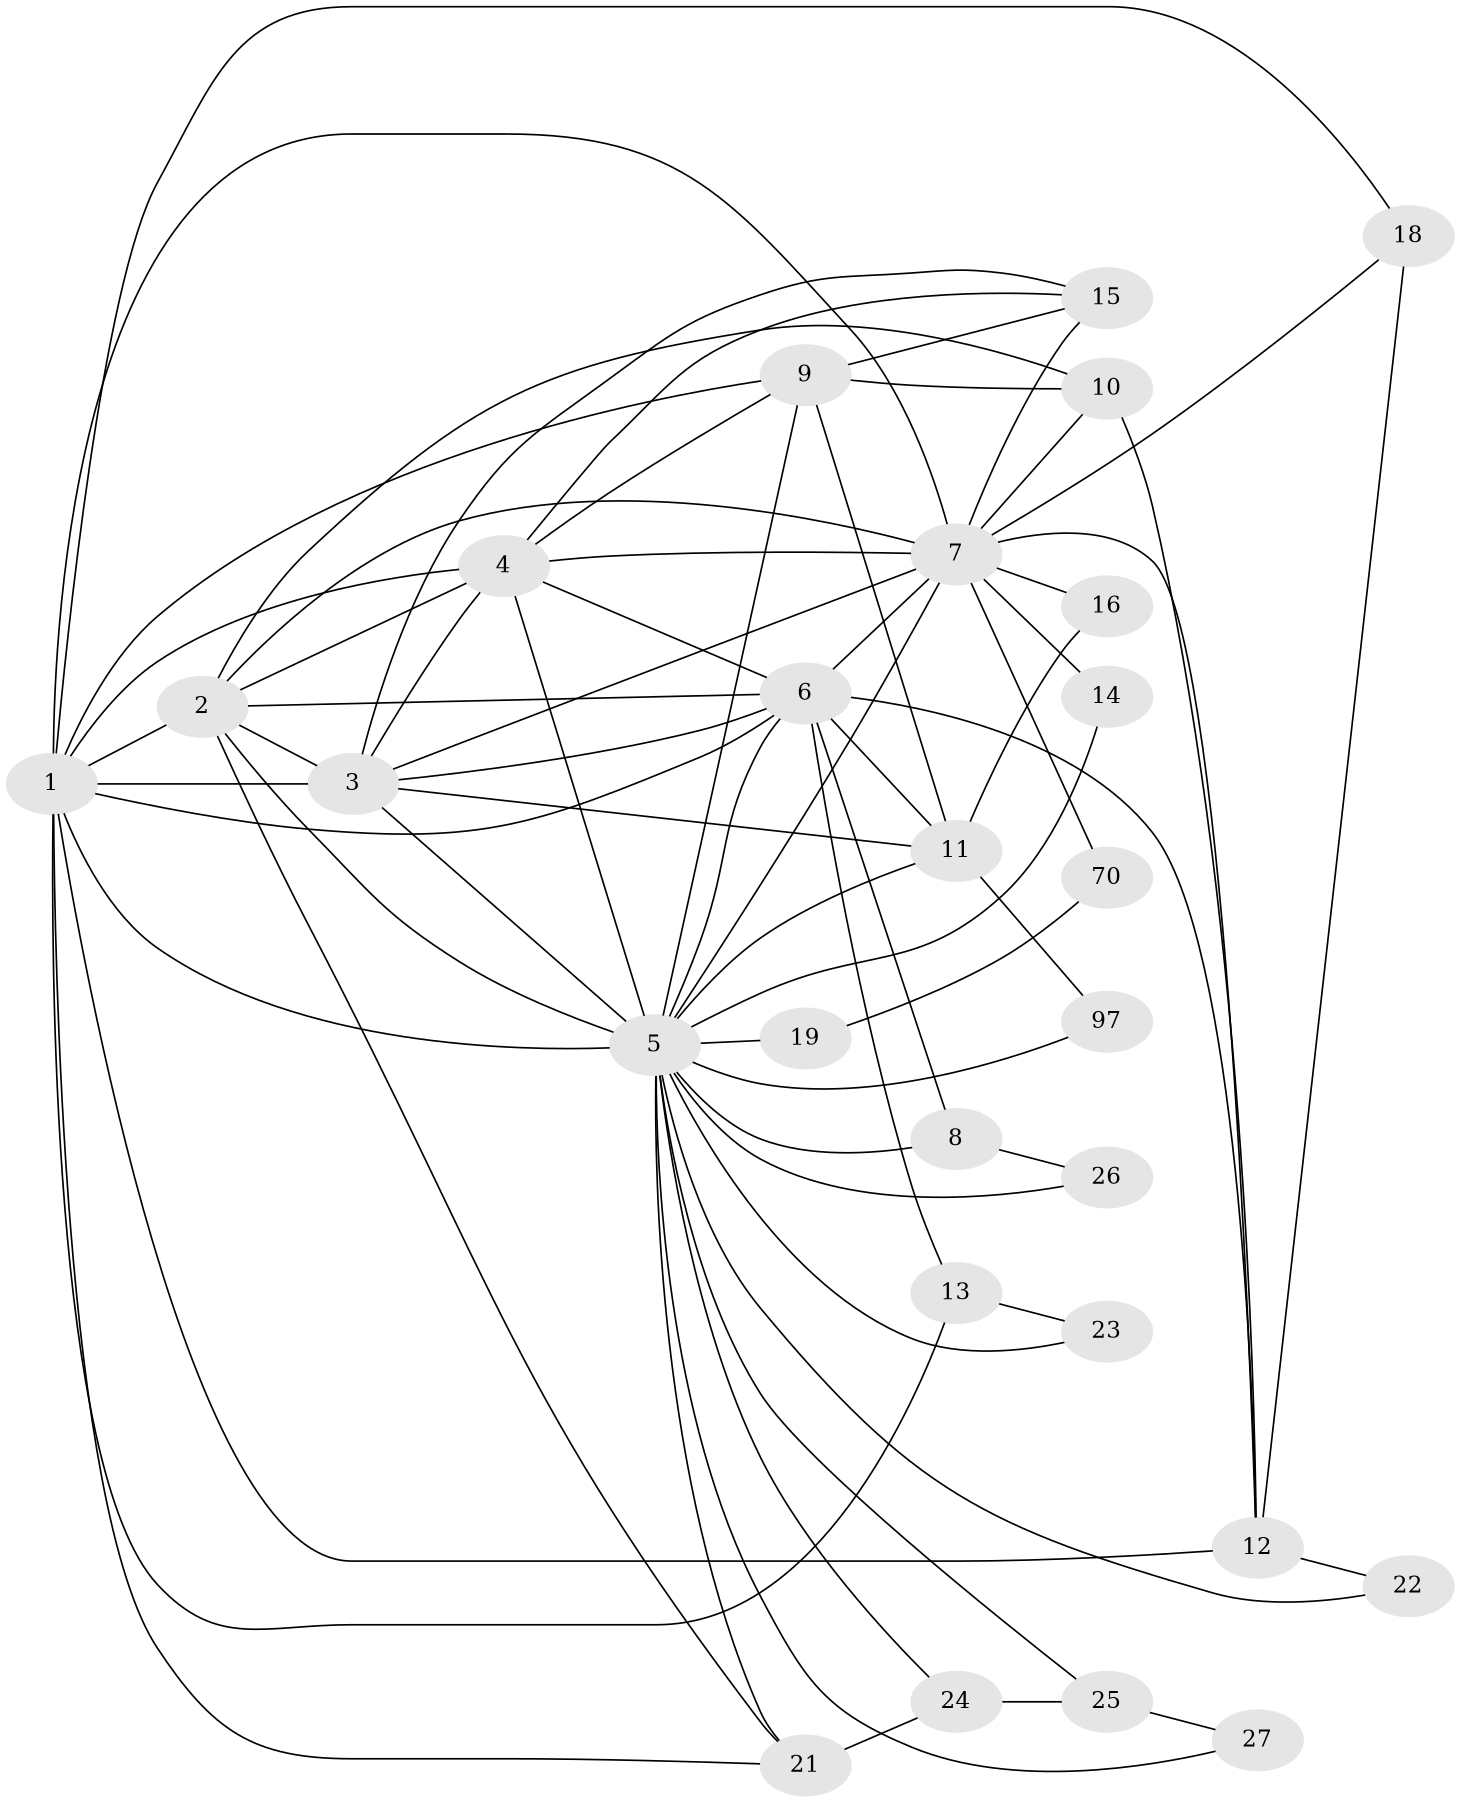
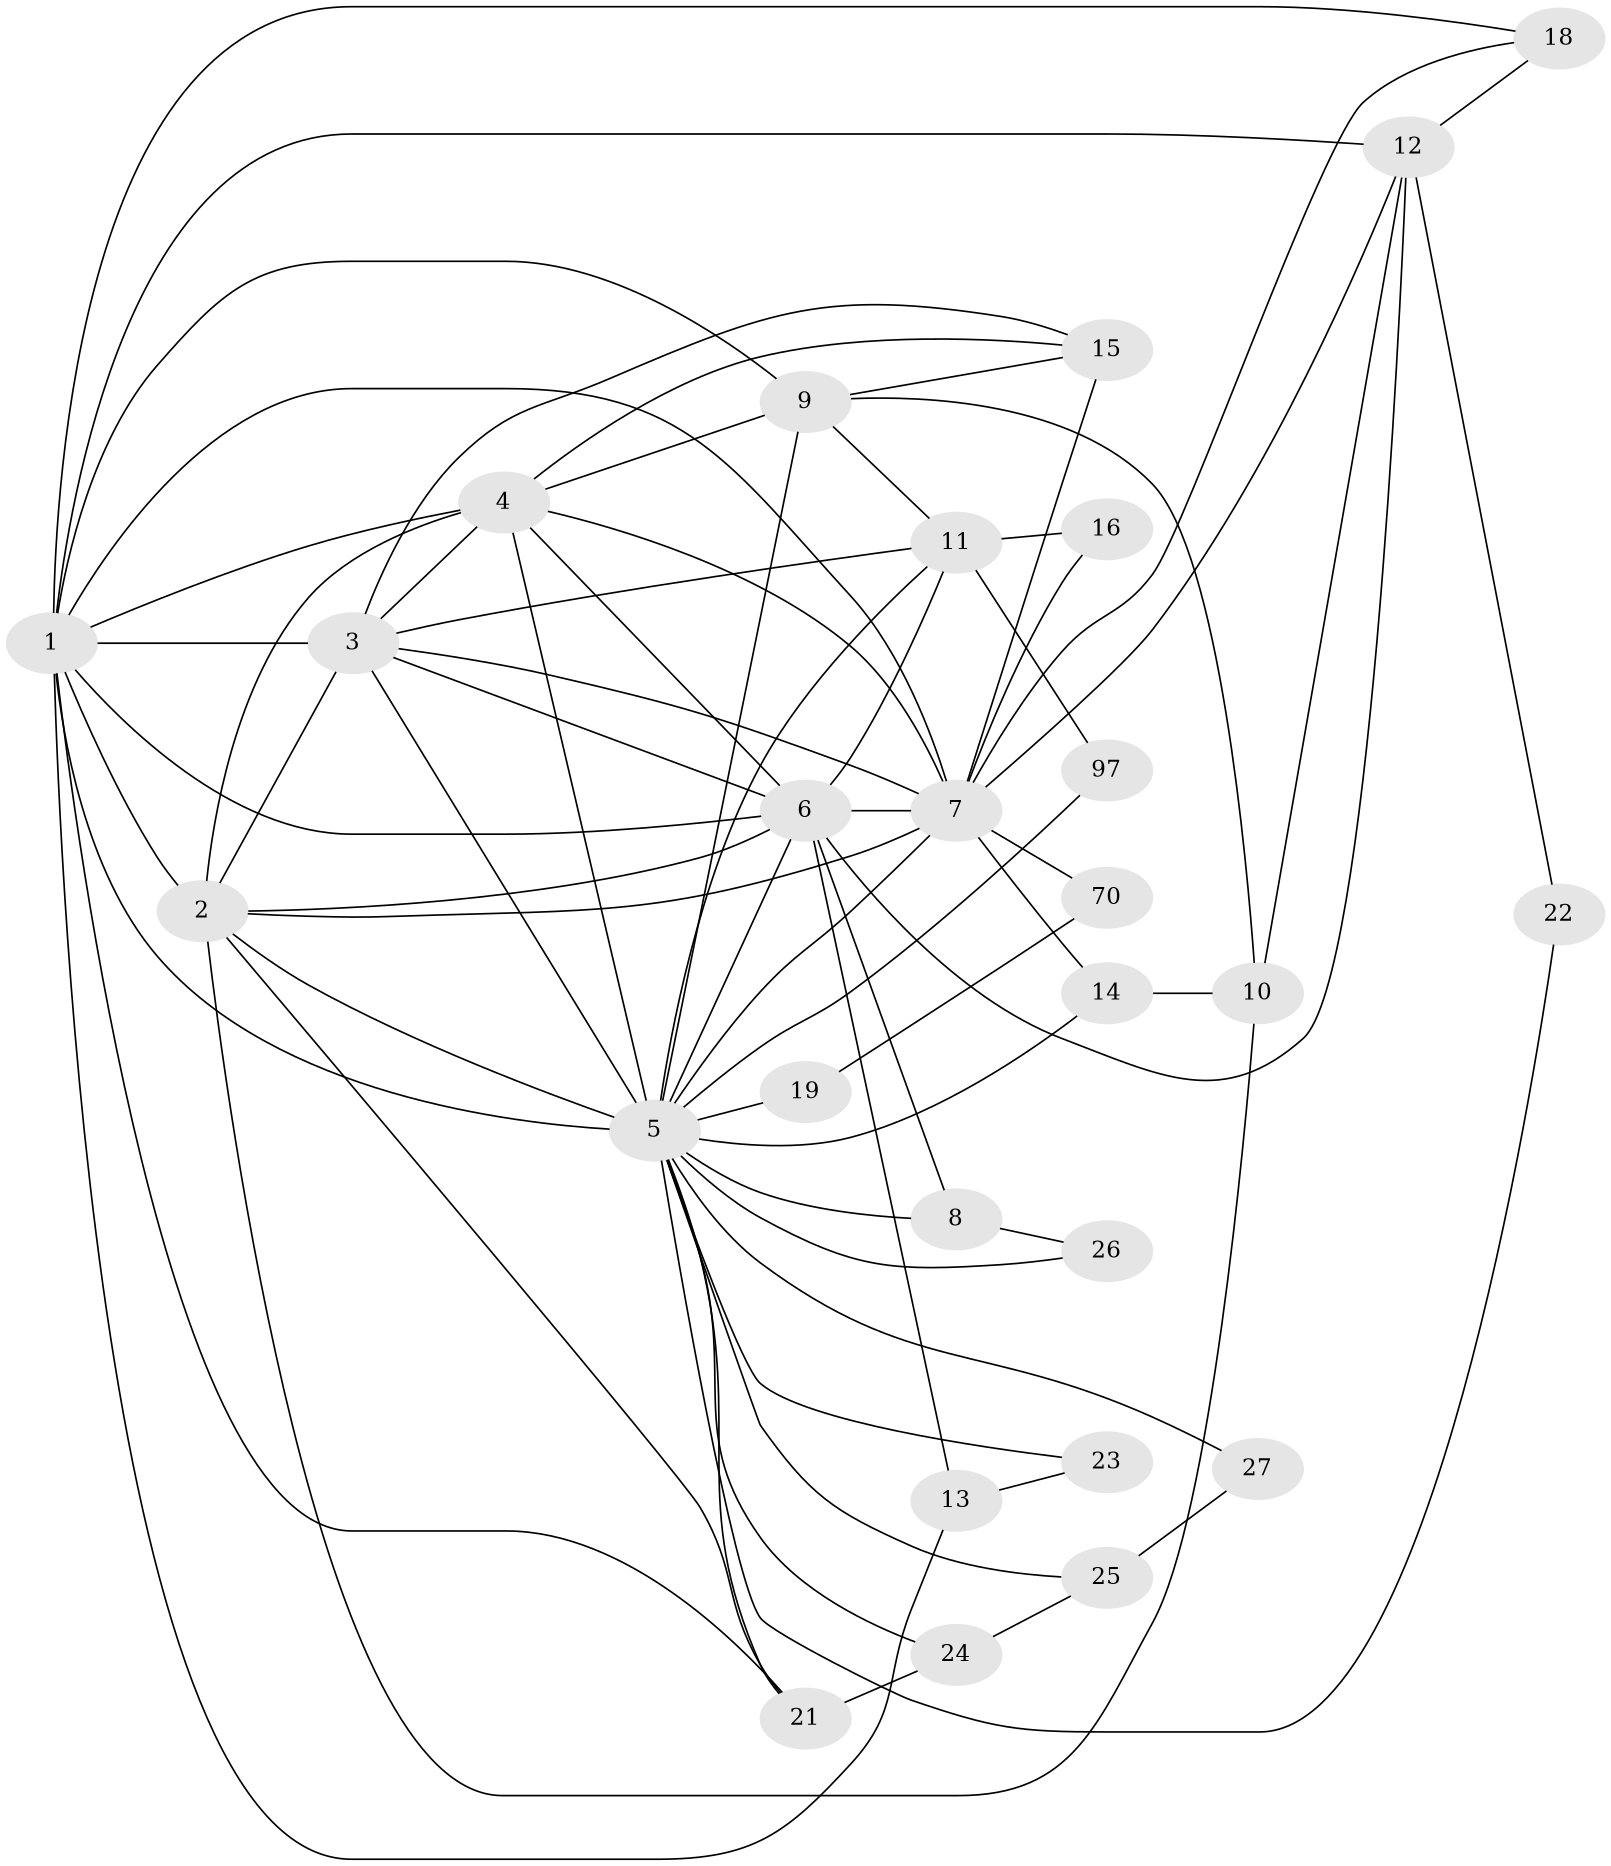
  graph {
    rankdir=LR
    node [color=gray90 style=filled]
    edge [weight=1.0]
    1
    2
    3
    4
    5
    6
    7
    9
    12
    13
    18
    21
    10
    11
    15
    8
    14
    n18 [label=97]
    19
    22
    23
    24
    25
    26
    27
    16
    n27 [label=70]
    1 -- 2 [weight=4.0]
    1 -- 3 [weight=3.0]
    1 -- 4 [weight=3.0]
    1 -- 5 [weight=2.0]
    1 -- 6 [weight=4.0]
    1 -- 7 [weight=2.0]
    1 -- 9
    1 -- 12 [weight=5.0]
    1 -- 13
    1 -- 18 [weight=2.0]
    1 -- 21
    2 -- 3 [weight=2.0]
    2 -- 4 [weight=2.0]
    2 -- 5 [weight=2.0]
    2 -- 6 [weight=4.0]
    2 -- 7 [weight=2.0]
    2 -- 21
    2 -- 10 [weight=2.0]
    3 -- 4
    3 -- 5
    3 -- 6 [weight=2.0]
    3 -- 7
    3 -- 11 [weight=4.0]
    3 -- 15
    4 -- 5
    4 -- 6 [weight=2.0]
    4 -- 7
    4 -- 9 [weight=3.0]
    4 -- 15
    5 -- 6 [weight=2.0]
    5 -- 7 [weight=2.0]
    5 -- 9
    5 -- 21
    5 -- 11
    5 -- 8
    5 -- 14 [weight=2.0]
    5 -- n18
    5 -- 19
    5 -- 22
    5 -- 23
    5 -- 24
    5 -- 25
    5 -- 26
    5 -- 27
    6 -- 7 [weight=3.0]
    6 -- 12 [weight=2.0]
    6 -- 13
    6 -- 11
    6 -- 8 [weight=2.0]
    7 -- 12
    7 -- 18
-   7 -- 10
+   14 -- 10
    7 -- 15
    7 -- 14
    7 -- 16
    7 -- n27
    9 -- 10
    9 -- 11
    9 -- 15
    12 -- 18
    12 -- 22
    13 -- 23
    21 -- 24
    10 -- 12
    11 -- n18
    11 -- 16
    8 -- 26
    19 -- n27
    24 -- 25
    25 -- 27
  }
